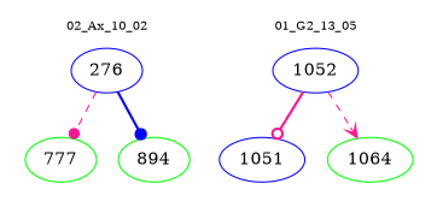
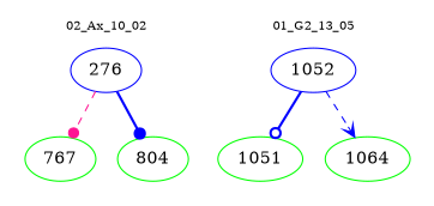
  digraph {
    node [color=green]
    edge [arrowhead=dot color=deeppink style=dashed]
    n1 [color=blue label=276]
-   n2 [label=777]
-   n3 [label=894]
+   n2 [label=767]
+   n3 [label=804]
    n4 [color=blue label=1052]
-   n5 [color=blue label=1051]
+   n5 [label=1051]
    n6 [label=1064]
    subgraph cluster_1 {
      color=white
      fontsize=10
      label="02_Ax_10_02"
      n1
      n2
      n3
    }
    subgraph cluster_2 {
      color=white
      fontsize=10
      label="01_G2_13_05"
      n4
      n5
      n6
    }
    n1 -> n2
    n1 -> n3 [color=blue style=bold]
-   n4 -> n5 [arrowhead=odot style=bold]
-   n4 -> n6 [arrowhead=vee]
+   n4 -> n5 [arrowhead=odot color=blue style=bold]
+   n4 -> n6 [arrowhead=vee color=blue]
  }
